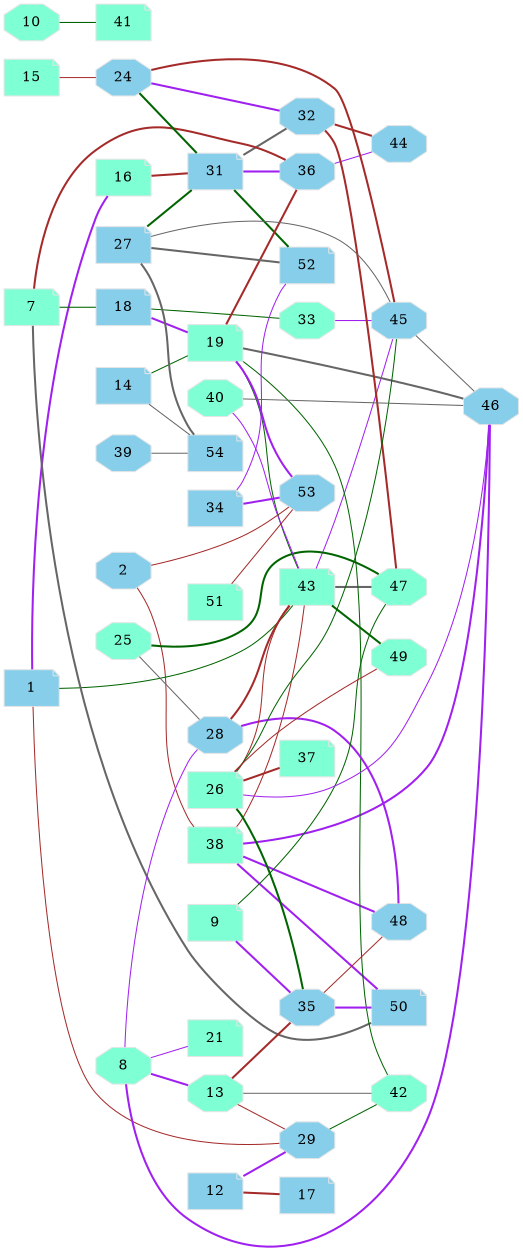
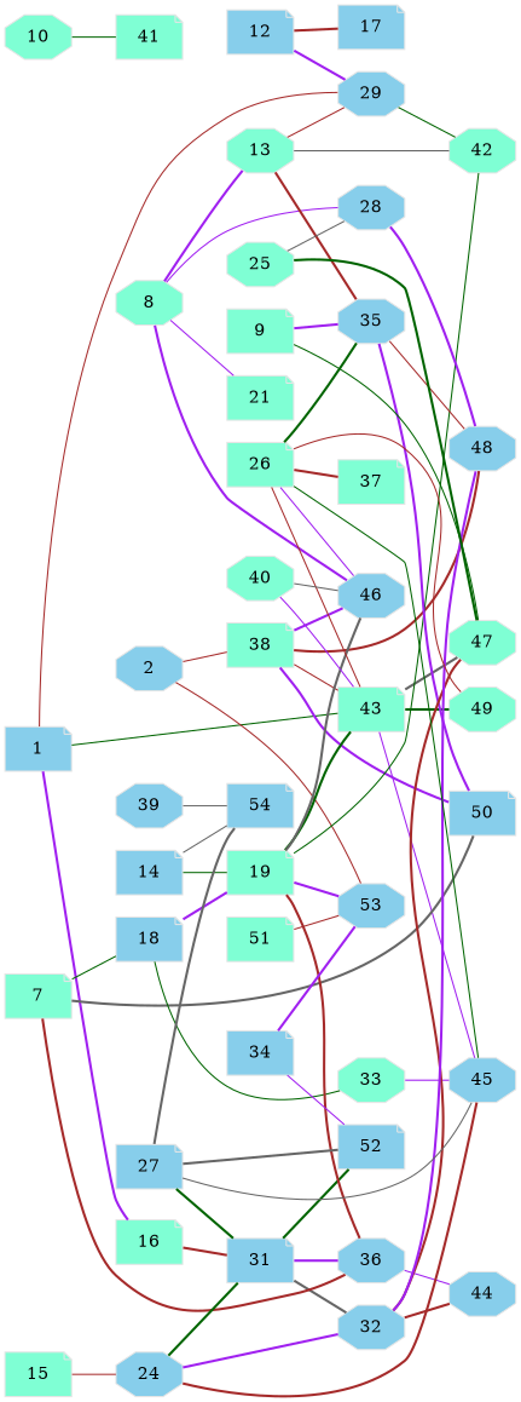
  graph {
    rankdir=LR
    node [color=gray90 fillcolor=skyblue shape=note style=filled]
    edge [color=purple style=bold weight=1.0]
    16 [fillcolor=aquamarine]
    1
    29 [shape=octagon]
    43 [fillcolor=aquamarine]
    31
    42 [fillcolor=aquamarine shape=octagon]
    47 [fillcolor=aquamarine shape=octagon]
    45 [shape=octagon]
    49 [fillcolor=aquamarine shape=octagon]
    2 [shape=octagon]
    38 [fillcolor=aquamarine]
    53 [shape=octagon]
    50
    46 [shape=octagon]
    48 [shape=octagon]
    7 [fillcolor=aquamarine]
    18
    36 [shape=octagon]
    19 [fillcolor=aquamarine]
    33 [fillcolor=aquamarine shape=octagon]
    44 [shape=octagon]
    8 [fillcolor=aquamarine shape=octagon]
    13 [fillcolor=aquamarine shape=octagon]
    21 [fillcolor=aquamarine]
    28 [shape=octagon]
    35 [shape=octagon]
    9 [fillcolor=aquamarine]
    10 [fillcolor=aquamarine shape=octagon]
    41 [fillcolor=aquamarine]
    12
    17
    14
    54
    15 [fillcolor=aquamarine]
    24 [shape=octagon]
    32 [shape=octagon]
    52
    25 [fillcolor=aquamarine shape=octagon]
    26 [fillcolor=aquamarine]
    37 [fillcolor=aquamarine]
    27
    34
    39 [shape=octagon]
    40 [fillcolor=aquamarine shape=octagon]
    51 [fillcolor=aquamarine]
    16 -- 31 [color=brown]
    1 -- 16
    1 -- 29 [color=brown style=solid]
    1 -- 43 [color=darkgreen style=solid]
    29 -- 42 [color=darkgreen style=solid]
    43 -- 47 [color=gray40 weight=2.0]
    43 -- 45 [style=solid]
    43 -- 49 [color=darkgreen]
    31 -- 36
    31 -- 32 [color=gray40]
    31 -- 52 [color=darkgreen weight=2.0]
-   45 -- 46 [color=gray40 style=solid]
    2 -- 38 [color=brown style=solid]
    2 -- 53 [color=brown style=solid]
    38 -- 43 [color=brown style=solid]
    38 -- 50
    38 -- 46
-   38 -- 48
+   38 -- 48 [color=brown]
    7 -- 50 [color=gray40]
    7 -- 18 [color=darkgreen style=solid]
    7 -- 36 [color=brown]
    18 -- 19
    18 -- 33 [color=darkgreen style=solid]
    36 -- 44 [style=solid]
-   19 -- 43 [color=darkgreen style=solid]
+   19 -- 43 [color=darkgreen]
    19 -- 42 [color=darkgreen style=solid]
    19 -- 53
    19 -- 46 [color=gray40 weight=2.0]
    19 -- 36 [color=brown]
    33 -- 45 [style=solid]
    8 -- 46
    8 -- 13
    8 -- 21 [style=solid]
    8 -- 28 [style=solid]
    13 -- 29 [color=brown style=solid]
    13 -- 42 [color=gray40 style=solid]
    13 -- 35 [color=brown weight=2.0]
-   28 -- 43 [color=brown]
    28 -- 48
    35 -- 50
    35 -- 48 [color=brown style=solid]
    9 -- 47 [color=darkgreen style=solid]
    9 -- 35
    10 -- 41 [color=darkgreen style=solid]
    12 -- 29
    12 -- 17 [color=brown]
    14 -- 19 [color=darkgreen style=solid]
    14 -- 54 [color=gray40 style=solid]
    15 -- 24 [color=brown style=solid]
    24 -- 31 [color=darkgreen]
    24 -- 45 [color=brown]
    24 -- 32
    32 -- 47 [color=brown]
+   32 -- 48
    32 -- 44 [color=brown]
    25 -- 47 [color=darkgreen]
    25 -- 28 [color=gray40 style=solid]
    26 -- 43 [color=brown style=solid weight=3.0]
    26 -- 45 [color=darkgreen style=solid]
    26 -- 49 [color=brown style=solid]
    26 -- 46 [style=solid]
    26 -- 35 [color=darkgreen weight=2.0]
    26 -- 37 [color=brown]
    27 -- 31 [color=darkgreen]
    27 -- 45 [color=gray40 style=solid]
    27 -- 54 [color=gray40]
    27 -- 52 [color=gray40]
    34 -- 53
    34 -- 52 [style=solid]
    39 -- 54 [color=gray40 style=solid]
    40 -- 43 [style=solid]
    40 -- 46 [color=gray40 style=solid]
    51 -- 53 [color=brown style=solid]
  }
